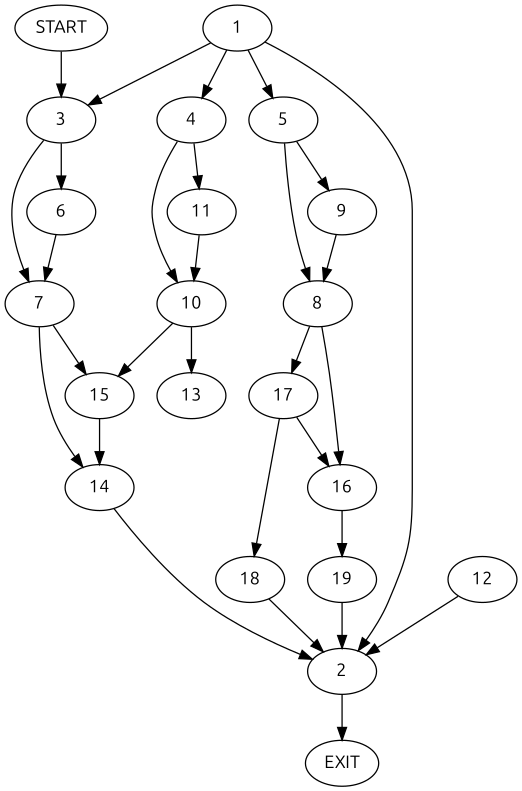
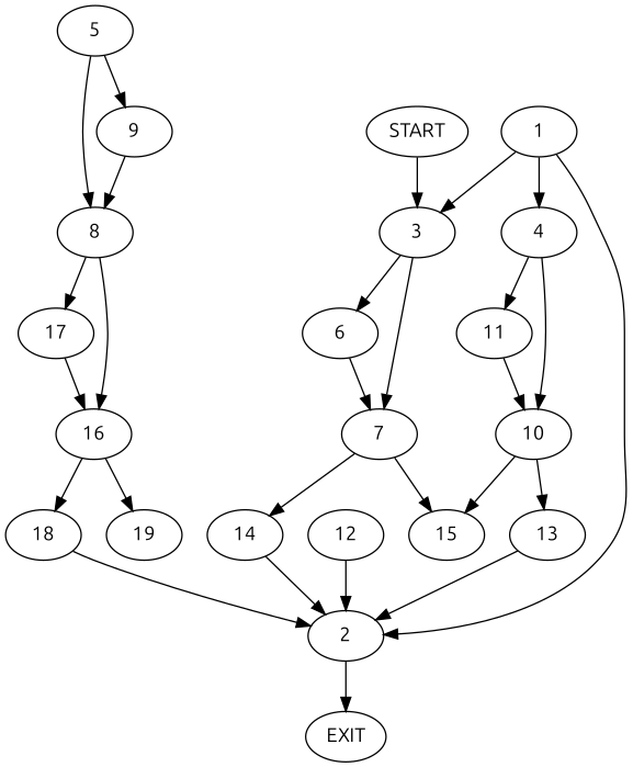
  digraph {
    fontname=Ubuntu
    node [fontname=Ubuntu]
    edge [fontname=Ubuntu]
    n1 [label=START]
    3
    1
    2
    4
    5
    n7 [label=EXIT]
    6
    7
    10
    11
    8
    9
    14
    15
    13
    16
    17
    18
    19
    12
    n1 -> 3
    3 -> 6
    3 -> 7
    1 -> 3
    1 -> 2
    1 -> 4
-   1 -> 5
    2 -> n7
    4 -> 10
    4 -> 11
    5 -> 8
    5 -> 9
    6 -> 7
    7 -> 14
    7 -> 15
    10 -> 15
    10 -> 13
    11 -> 10
    8 -> 16
    8 -> 17
    9 -> 8
    14 -> 2
-   15 -> 14
-   17 -> 18
+   16 -> 18
    16 -> 19
    17 -> 16
    18 -> 2
-   19 -> 2
+   13 -> 2
    12 -> 2
  }
